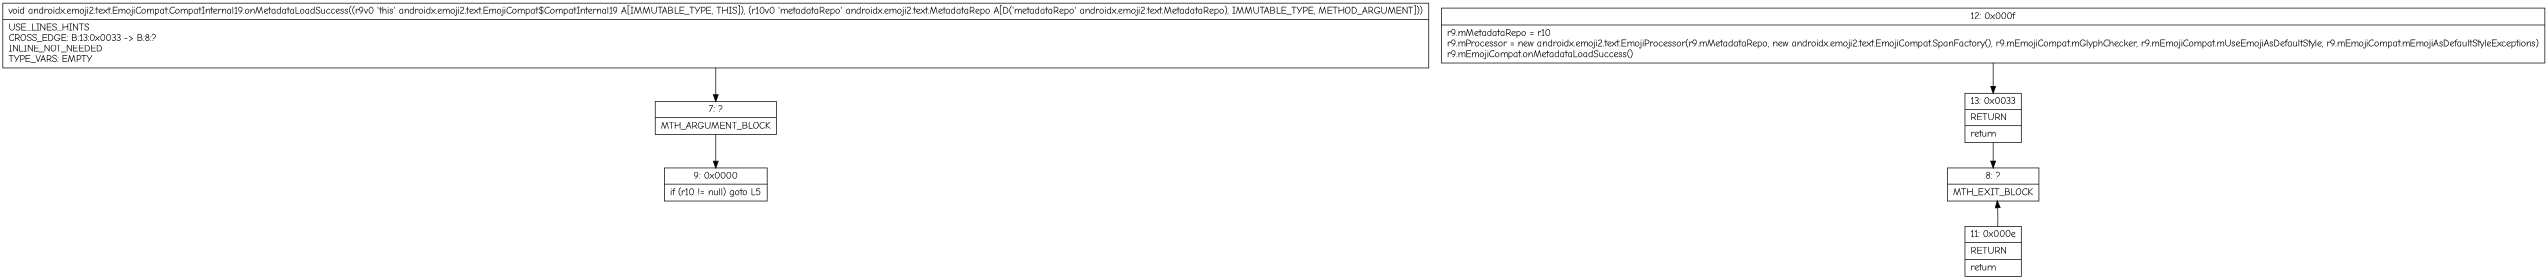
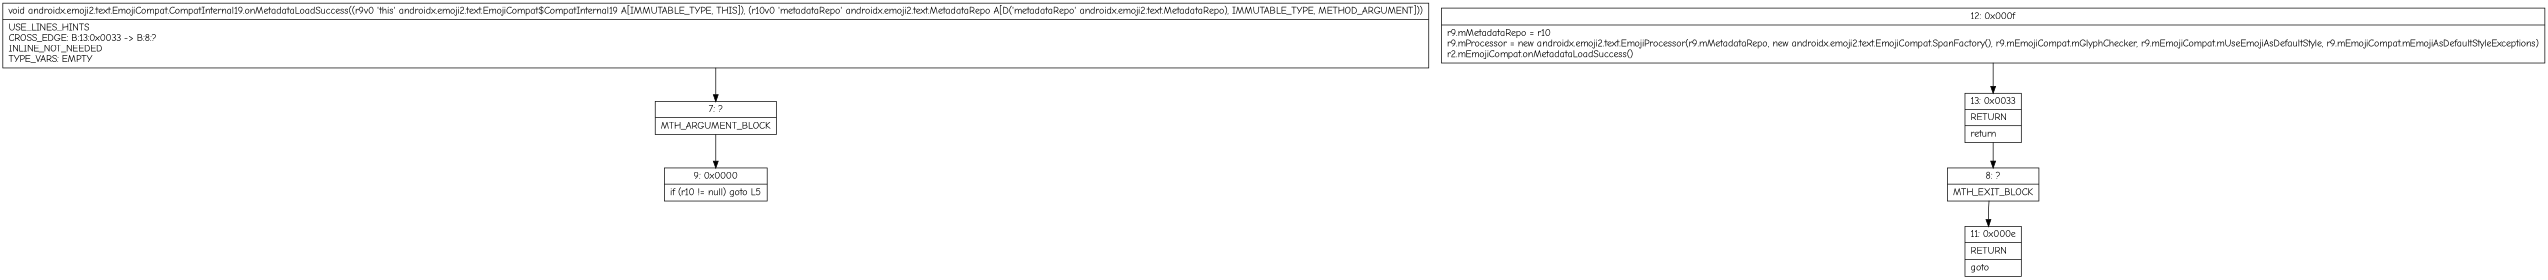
  digraph {
    fontname="Comic Neue"
    node [fontname="Comic Neue" shape=record]
    edge [fontname="Comic Neue"]
    n1 [label="{7\:\ ?|MTH_ARGUMENT_BLOCK\l}"]
    n2 [label="{9\:\ 0x0000|if (r10 != null) goto L5\l}"]
-   n3 [label="{12\:\ 0x000f|r9.mMetadataRepo = r10\lr9.mProcessor = new androidx.emoji2.text.EmojiProcessor(r9.mMetadataRepo, new androidx.emoji2.text.EmojiCompat.SpanFactory(), r9.mEmojiCompat.mGlyphChecker, r9.mEmojiCompat.mUseEmojiAsDefaultStyle, r9.mEmojiCompat.mEmojiAsDefaultStyleExceptions)\lr9.mEmojiCompat.onMetadataLoadSuccess()\l}"]
+   n3 [label="{12\:\ 0x000f|r9.mMetadataRepo = r10\lr9.mProcessor = new androidx.emoji2.text.EmojiProcessor(r9.mMetadataRepo, new androidx.emoji2.text.EmojiCompat.SpanFactory(), r9.mEmojiCompat.mGlyphChecker, r9.mEmojiCompat.mUseEmojiAsDefaultStyle, r9.mEmojiCompat.mEmojiAsDefaultStyleExceptions)\lr2.mEmojiCompat.onMetadataLoadSuccess()\l}"]
    n4 [label="{13\:\ 0x0033|RETURN\l|return\l}"]
-   n5 [label="{11\:\ 0x000e|RETURN\l|return\l}"]
+   n5 [label="{11\:\ 0x000e|RETURN\l|goto\l}"]
    n6 [label="{8\:\ ?|MTH_EXIT_BLOCK\l}"]
    n7 [label="{void androidx.emoji2.text.EmojiCompat.CompatInternal19.onMetadataLoadSuccess((r9v0 'this' androidx.emoji2.text.EmojiCompat$CompatInternal19 A[IMMUTABLE_TYPE, THIS]), (r10v0 'metadataRepo' androidx.emoji2.text.MetadataRepo A[D('metadataRepo' androidx.emoji2.text.MetadataRepo), IMMUTABLE_TYPE, METHOD_ARGUMENT]))  | USE_LINES_HINTS\lCROSS_EDGE: B:13:0x0033 \-\> B:8:?\lINLINE_NOT_NEEDED\lTYPE_VARS: EMPTY\l}"]
    n1 -> n2
    n3 -> n4
    n4 -> n6
-   n5 -> n6
+   n6 -> n5
    n7 -> n1
  }
